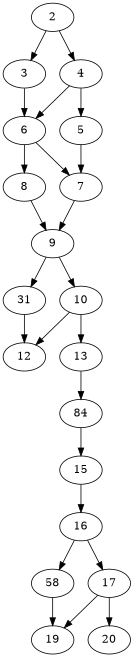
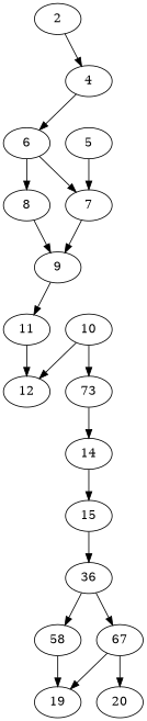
  digraph {
    node [alpha=0.14]
    2 [expect_size=27695104]
-   3 [alpha=0.11 expect_size=28923904]
    4 [alpha=0.00 expect_size=33822720]
    6 [alpha=0.16 expect_size=45341696]
    5 [expect_size=28356608]
    7 [alpha=0.15 expect_size=10360832]
    8 [alpha=0.02 expect_size=46953472]
    9 [alpha=0.08 expect_size=26092544]
    10 [alpha=0.01 expect_size=46285824]
-   11 [expect_size=27580416 label=31]
+   11 [expect_size=27580416]
    12 [alpha=0.01 expect_size=49211392]
-   13 [alpha=0.06 expect_size=34054144]
-   14 [alpha=0.12 expect_size=13381632 label=84]
+   13 [alpha=0.06 expect_size=34054144 label=73]
+   14 [alpha=0.12 expect_size=13381632]
    15 [alpha=0.12 expect_size=13470720]
-   16 [alpha=0.12 expect_size=47167488]
-   17 [alpha=0.11 expect_size=37669888]
+   16 [alpha=0.12 expect_size=47167488 label=36]
+   17 [alpha=0.11 expect_size=37669888 label=67]
    n17 [alpha=0.04 expect_size=24790016 label=58]
    19 [alpha=0.07 expect_size=30055424]
    20 [alpha=0.00 expect_size=49840128]
-   2 -> 3
    2 -> 4
-   3 -> 6
    4 -> 6
-   4 -> 5
    6 -> 7
    6 -> 8
    5 -> 7
    7 -> 9
    8 -> 9
-   9 -> 10
    9 -> 11
    10 -> 12
    10 -> 13
    11 -> 12
    13 -> 14
    14 -> 15
    15 -> 16
    16 -> 17
    16 -> n17
    17 -> 19
    17 -> 20
    n17 -> 19
  }
